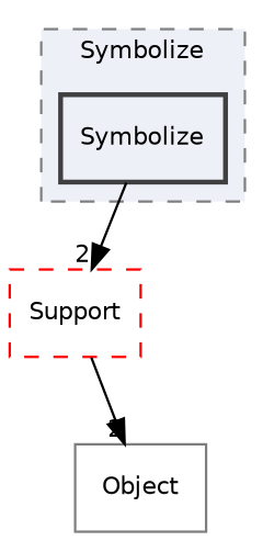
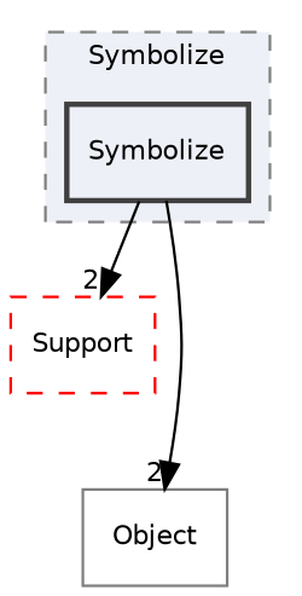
  digraph {
    compound=true
    node [fillcolor="#edf0f7" fontname=Helvetica fontsize=10 shape=box]
    edge [fontname=Helvetica fontsize=10 headlabel=2 labeldistance=1.5 labelfontname=Helvetica labelfontsize=10]
    n1 [color=grey25 label=Symbolize style="filled,bold,"]
    n2 [color=red label=Support style="dashed,"]
    n3 [color=grey50 label=Object]
    subgraph cluster_1 {
      bgcolor="#edf0f7"
      fontname=Helvetica
      fontsize=10
      label=Symbolize
      pencolor=grey50
      style="filled,dashed,"
      n1
    }
    n1 -> n2
-   n2 -> n3
+   n1 -> n3
  }
